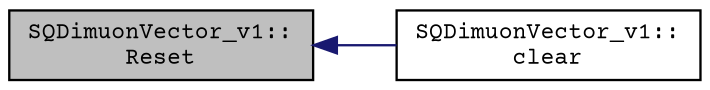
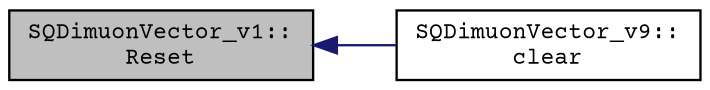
  digraph {
    rankdir=LR
    fontname="Courier Prime"
    node [color=black fontname="Courier Prime" fontsize=10 shape=record]
    n1 [fillcolor=grey75 fontcolor=black height=0.2 label="SQDimuonVector_v1::\lReset" style=filled width=0.4]
-   n2 [height=0.2 label="SQDimuonVector_v1::\lclear" width=0.4]
+   n2 [height=0.2 label="SQDimuonVector_v9::\lclear" width=0.4]
    n1 -> n2 [color=midnightblue dir=back fontname="Courier Prime" fontsize=10 labelfontname=FreeSans labelfontsize=10 style=solid]
  }
